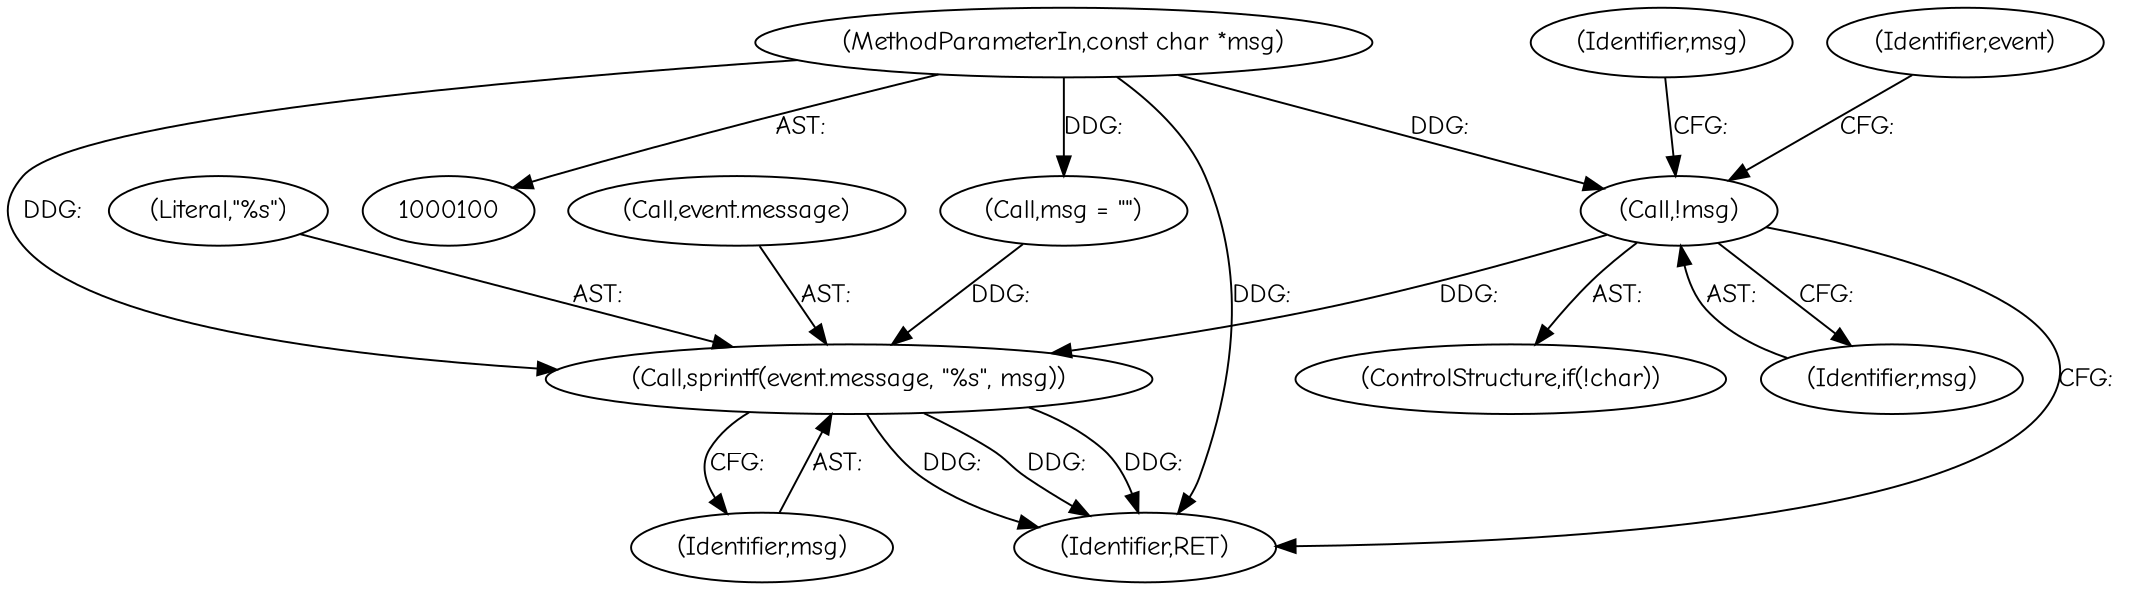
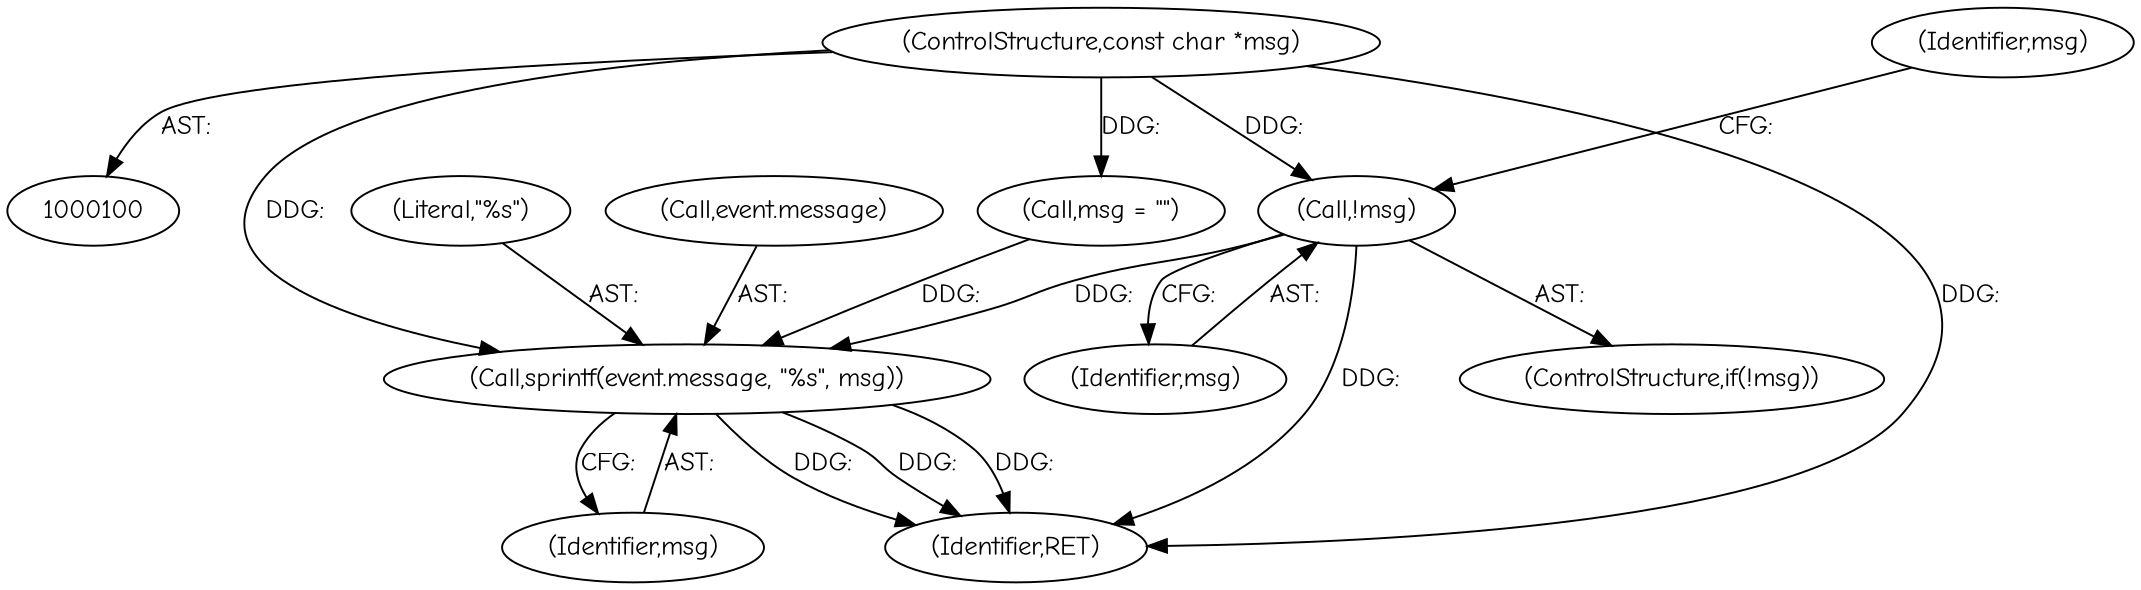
  digraph {
    fontname="Comic Neue"
    node [fontname="Comic Neue"]
    edge [fontname="Comic Neue"]
    n1 [label="(Call,!msg)"]
    n2 [label="(Call,sprintf(event.message, \"%s\", msg))"]
-   n3 [label="(ControlStructure,if(!char))"]
+   n3 [label="(ControlStructure,if(!msg))"]
    n4 [label="(Identifier,msg)"]
    n5 [label="(Identifier,RET)"]
    n6 [label="(Identifier,msg)"]
-   n7 [label="(MethodParameterIn,const char *msg)"]
+   n7 [label="(ControlStructure,const char *msg)"]
    n8 [label="(Call,msg = \"\")"]
    1000100
    n10 [label="(Literal,\"%s\")"]
    n11 [label="(Call,event.message)"]
    n12 [label="(Identifier,msg)"]
-   n13 [label="(Identifier,event)"]
    n1 -> n2 [label="DDG: "]
    n1 -> n3 [label="AST: "]
    n1 -> n4 [label="CFG: "]
-   n1 -> n5 [label="CFG: "]
+   n1 -> n5 [label="DDG: "]
    n2 -> n5 [label="DDG: "]
    n2 -> n5 [label="DDG: "]
    n2 -> n5 [label="DDG: "]
    n2 -> n6 [label="CFG: "]
    n4 -> n1 [label="AST: "]
    n6 -> n2 [label="AST: "]
    n7 -> n1 [label="DDG: "]
    n7 -> n2 [label="DDG: "]
    n7 -> n5 [label="DDG: "]
    n7 -> n8 [label="DDG: "]
    n7 -> 1000100 [label="AST: "]
    n8 -> n2 [label="DDG: "]
    n10 -> n2 [label="AST: "]
    n11 -> n2 [label="AST: "]
    n12 -> n1 [label="CFG: "]
-   n13 -> n1 [label="CFG: "]
  }
